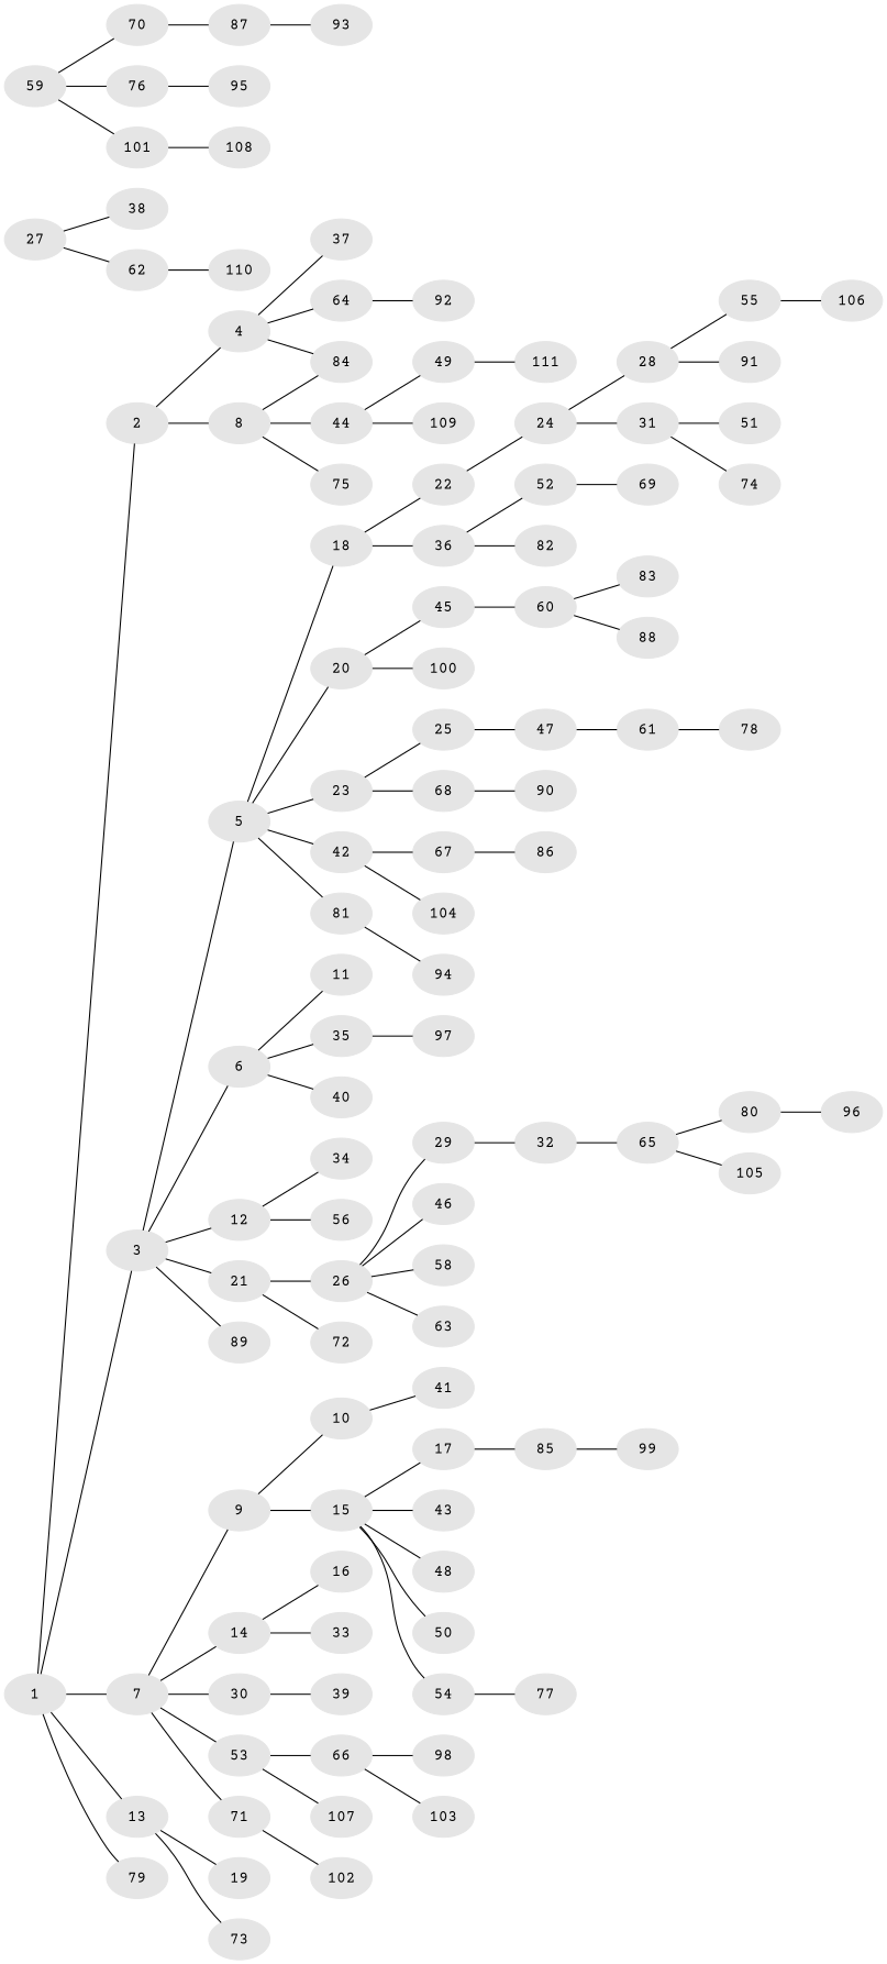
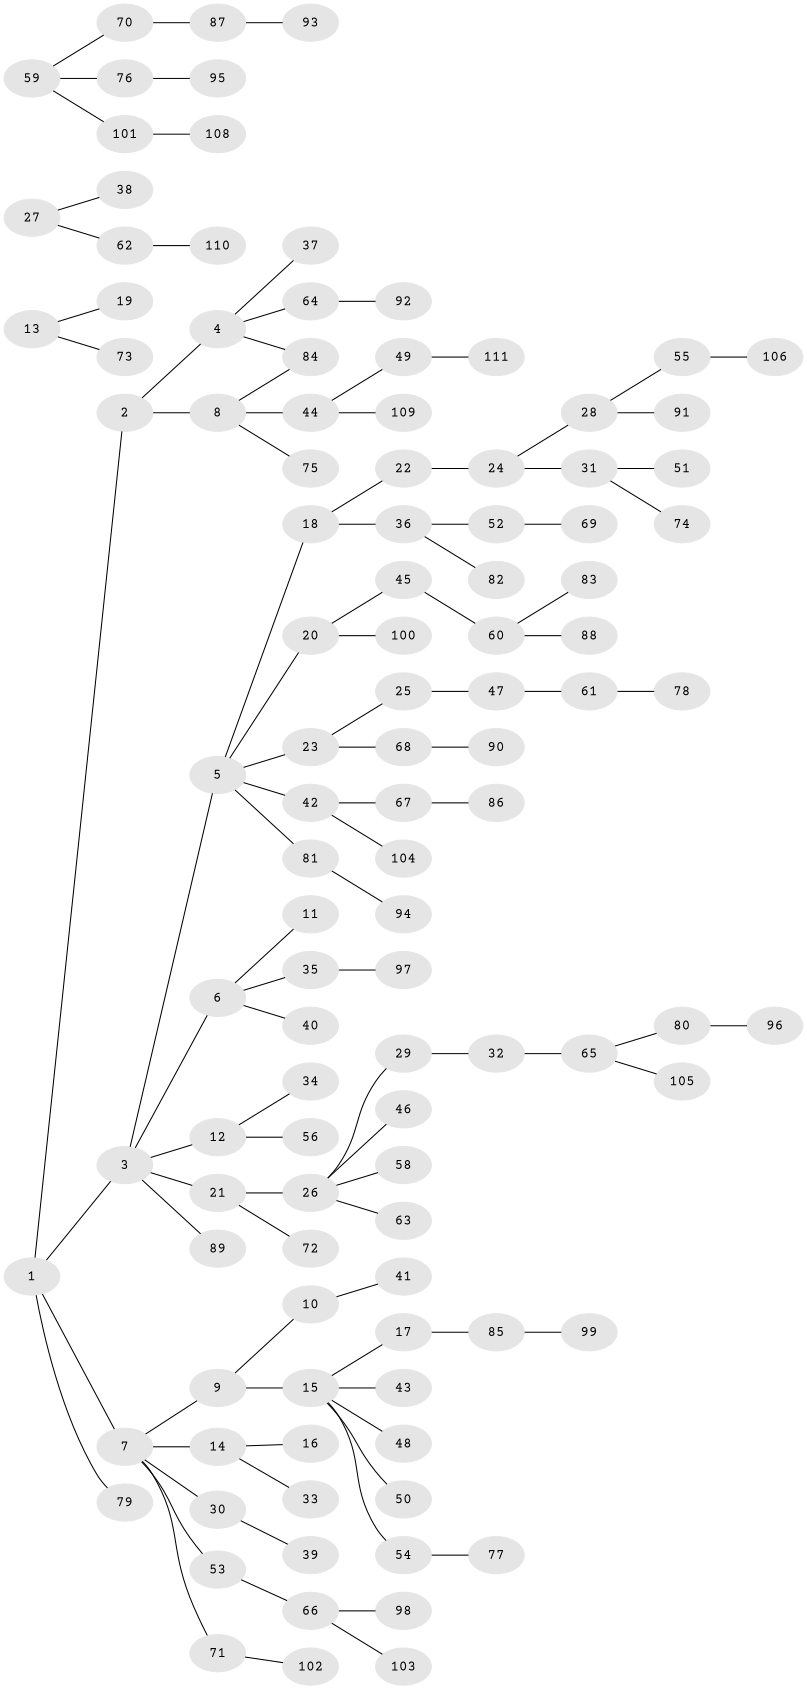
  graph {
    fontname="Courier Prime"
    rankdir=LR
    node [color=gray90 fontname="Courier Prime" style=filled]
    edge [fontname="Courier Prime"]
    1
    2
    3
    7
    13
    79
    4
    8
    5
    6
    12
    21
    89
    9
    14
    30
    53
    71
    19
    73
    37
    64
    84
    44
    75
    18
    20
    23
    42
    81
    11
    35
    40
    34
    56
    26
    72
    92
    22
    36
    45
    100
    25
    68
    67
    104
    94
    97
    10
    15
    16
    33
    39
    66
-   107
    102
    27
    38
    62
    49
    109
    41
    17
    43
    48
    50
    54
    85
    77
    99
    24
    52
    82
    60
    29
    46
    58
    63
    28
    31
    47
    90
    55
    91
    51
    74
    61
    32
    110
    106
    65
    80
    105
    69
    86
    111
    83
    88
    78
    98
    103
    59
    70
    76
    101
    87
    95
    108
    96
    93
    1 -- 2
    1 -- 3
    1 -- 7
-   1 -- 13
    1 -- 79
    2 -- 4
    2 -- 8
    3 -- 5
    3 -- 6
    3 -- 12
    3 -- 21
    3 -- 89
    7 -- 9
    7 -- 14
    7 -- 30
    7 -- 53
    7 -- 71
    13 -- 19
    13 -- 73
    4 -- 37
    4 -- 64
    4 -- 84
    8 -- 84
    8 -- 44
    8 -- 75
    5 -- 18
    5 -- 20
    5 -- 23
    5 -- 42
    5 -- 81
    6 -- 11
    6 -- 35
    6 -- 40
    12 -- 34
    12 -- 56
    21 -- 26
    21 -- 72
    9 -- 10
    9 -- 15
    14 -- 16
    14 -- 33
    30 -- 39
    53 -- 66
-   53 -- 107
    71 -- 102
    64 -- 92
    44 -- 49
    44 -- 109
    18 -- 22
    18 -- 36
    20 -- 45
    20 -- 100
    23 -- 25
    23 -- 68
    42 -- 67
    42 -- 104
    81 -- 94
    35 -- 97
    26 -- 29
    26 -- 46
    26 -- 58
    26 -- 63
    22 -- 24
    36 -- 52
    36 -- 82
    45 -- 60
    25 -- 47
    68 -- 90
    67 -- 86
    10 -- 41
    15 -- 17
    15 -- 43
    15 -- 48
    15 -- 50
    15 -- 54
    66 -- 98
    66 -- 103
    27 -- 38
    27 -- 62
    62 -- 110
    49 -- 111
    17 -- 85
    54 -- 77
    85 -- 99
    24 -- 28
    24 -- 31
    52 -- 69
    60 -- 83
    60 -- 88
    29 -- 32
    28 -- 55
    28 -- 91
    31 -- 51
    31 -- 74
    47 -- 61
    55 -- 106
    61 -- 78
    32 -- 65
    65 -- 80
    65 -- 105
    80 -- 96
    59 -- 70
    59 -- 76
    59 -- 101
    70 -- 87
    76 -- 95
    101 -- 108
    87 -- 93
  }
